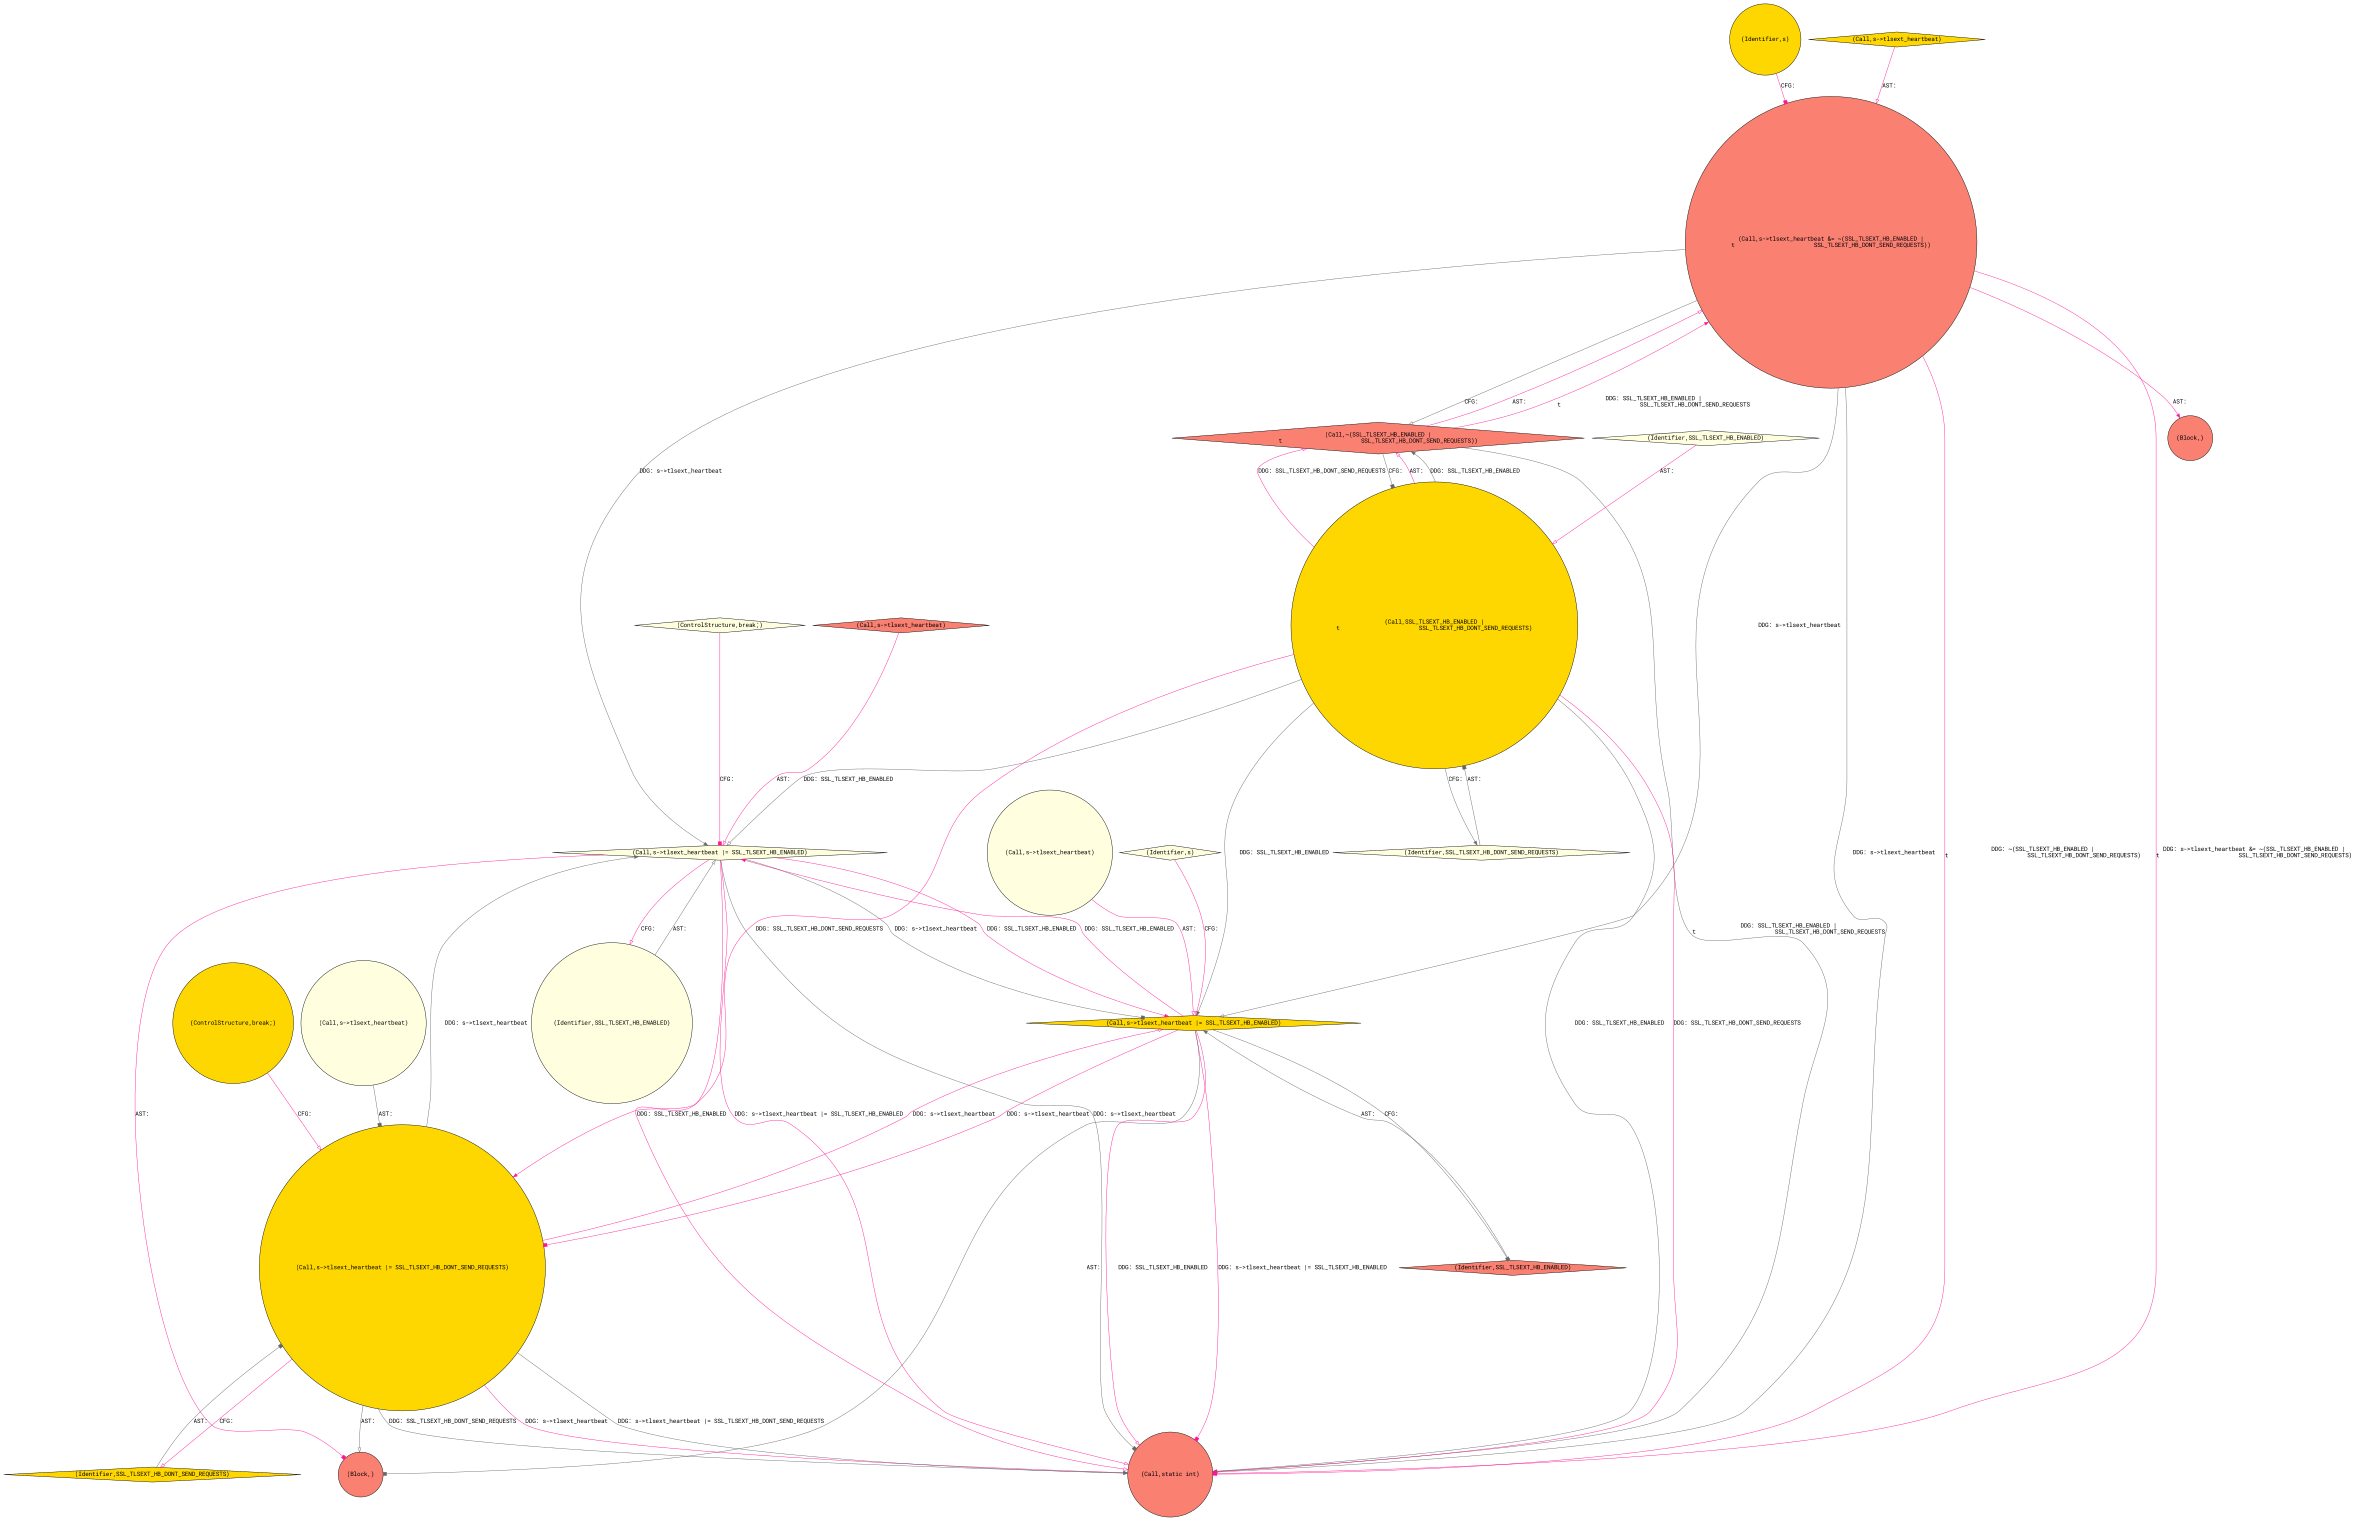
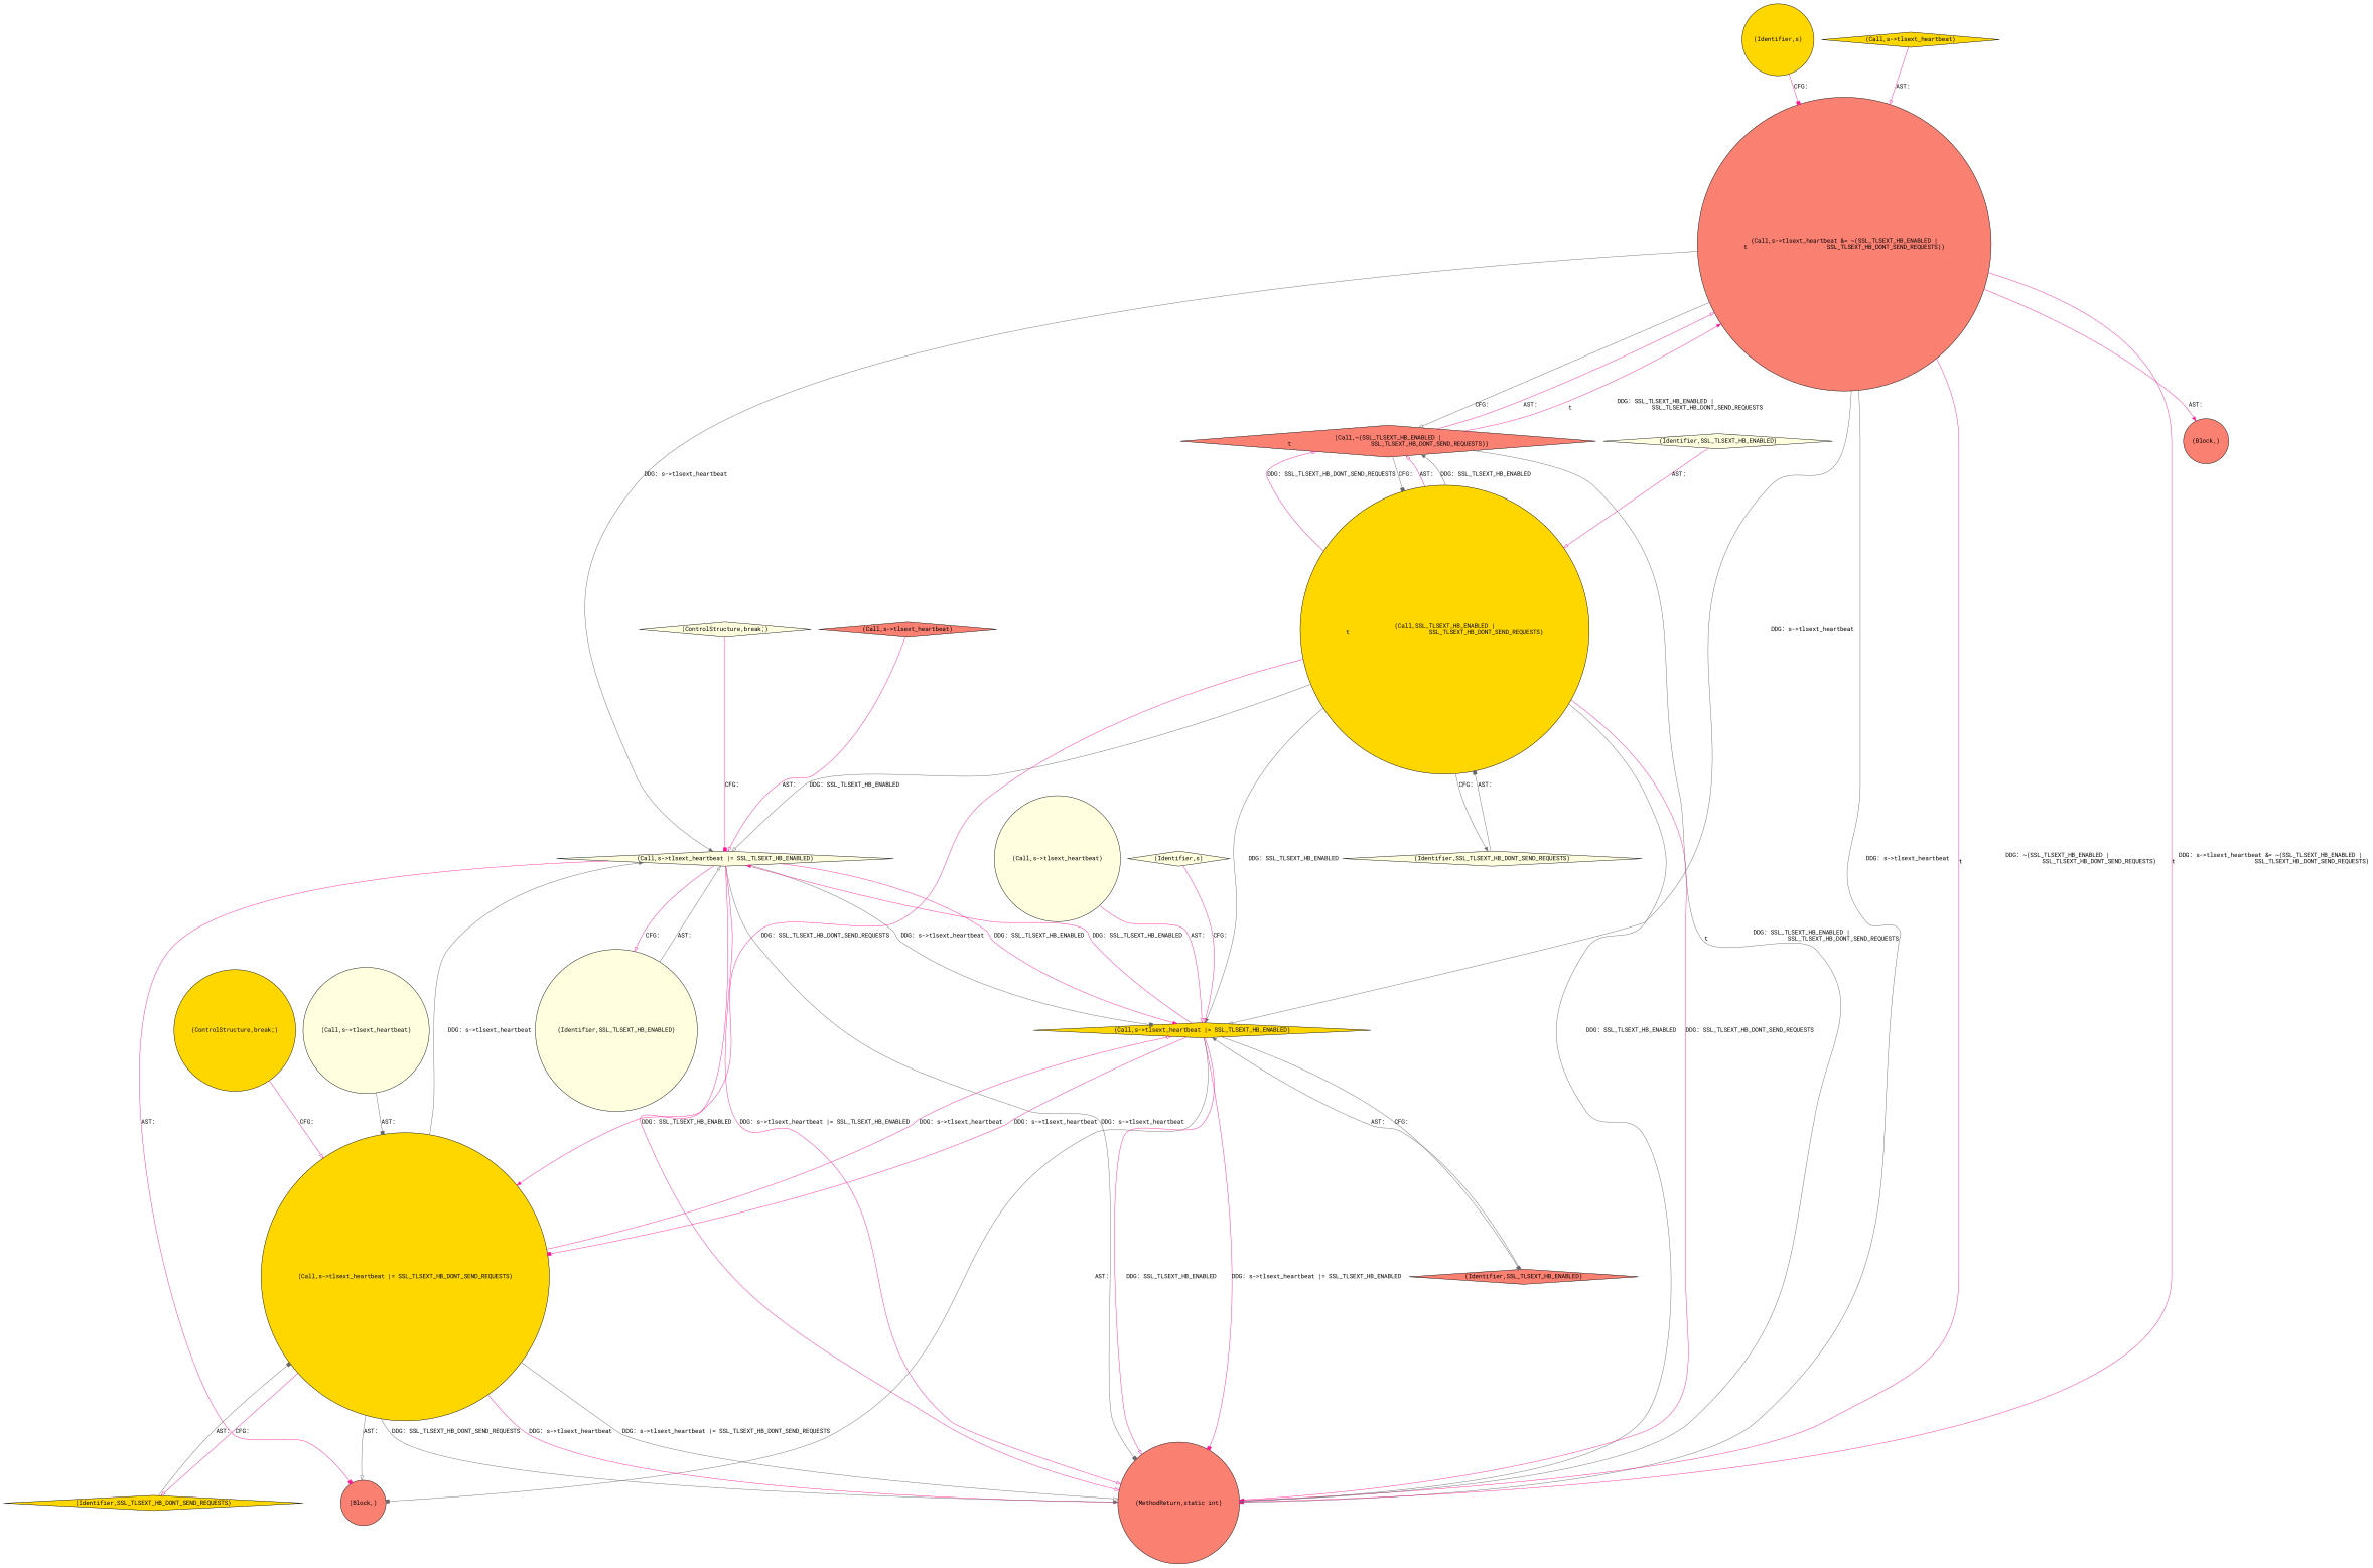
  digraph {
    fontname="Roboto Mono"
    node [style=filled fillcolor=lightyellow shape=diamond fontname="Roboto Mono"]
    edge [color=deeppink arrowhead=onormal fontname="Roboto Mono"]
    n1 [label="(Call,s->tlsext_heartbeat |= SSL_TLSEXT_HB_ENABLED)"]
    n2 [label="(Call,s->tlsext_heartbeat |= SSL_TLSEXT_HB_ENABLED)" fillcolor=gold]
    n3 [label="(Identifier,SSL_TLSEXT_HB_ENABLED)" shape=circle]
-   n4 [label="(Call,static int)" fillcolor=salmon shape=circle]
+   n4 [label="(MethodReturn,static int)" fillcolor=salmon shape=circle]
    n5 [label="(Block,)" fillcolor=salmon shape=circle]
    n6 [label="(Call,s->tlsext_heartbeat &= ~(SSL_TLSEXT_HB_ENABLED |\n\t                       SSL_TLSEXT_HB_DONT_SEND_REQUESTS))" fillcolor=salmon shape=circle]
    n7 [label="(Call,~(SSL_TLSEXT_HB_ENABLED |\n\t                       SSL_TLSEXT_HB_DONT_SEND_REQUESTS))" fillcolor=salmon]
    n8 [label="(Block,)" fillcolor=salmon shape=circle]
    n9 [label="(Call,SSL_TLSEXT_HB_ENABLED |\n\t                       SSL_TLSEXT_HB_DONT_SEND_REQUESTS)" fillcolor=gold shape=circle]
    n10 [label="(Call,s->tlsext_heartbeat |= SSL_TLSEXT_HB_DONT_SEND_REQUESTS)" fillcolor=gold shape=circle]
    n11 [label="(Identifier,SSL_TLSEXT_HB_DONT_SEND_REQUESTS)"]
    n12 [label="(Identifier,SSL_TLSEXT_HB_DONT_SEND_REQUESTS)" fillcolor=gold]
    n13 [label="(Identifier,SSL_TLSEXT_HB_ENABLED)" fillcolor=salmon]
    n14 [label="(Identifier,s)" fillcolor=gold shape=circle]
    n15 [label="(ControlStructure,break;)"]
    n16 [label="(Call,s->tlsext_heartbeat)" fillcolor=salmon]
    n17 [label="(ControlStructure,break;)" fillcolor=gold shape=circle]
    n18 [label="(Call,s->tlsext_heartbeat)" shape=circle]
    n19 [label="(Identifier,s)"]
    n20 [label="(Call,s->tlsext_heartbeat)" shape=circle]
    n21 [label="(Call,s->tlsext_heartbeat)" fillcolor=gold]
    n22 [label="(Identifier,SSL_TLSEXT_HB_ENABLED)"]
    n1 -> n2 [label="DDG: s->tlsext_heartbeat" color=gray40 arrowhead=box]
    n1 -> n2 [label="DDG: SSL_TLSEXT_HB_ENABLED" arrowhead=normal]
    n1 -> n3 [label="CFG: "]
    n1 -> n4 [label="DDG: SSL_TLSEXT_HB_ENABLED"]
    n1 -> n4 [label="DDG: s->tlsext_heartbeat |= SSL_TLSEXT_HB_ENABLED"]
    n1 -> n4 [label="DDG: s->tlsext_heartbeat" color=gray40 arrowhead=box]
    n1 -> n5 [label="AST: " arrowhead=box]
    n2 -> n1 [label="DDG: SSL_TLSEXT_HB_ENABLED" arrowhead=normal]
    n2 -> n4 [label="DDG: s->tlsext_heartbeat |= SSL_TLSEXT_HB_ENABLED" arrowhead=box]
    n2 -> n4 [label="DDG: SSL_TLSEXT_HB_ENABLED"]
    n2 -> n5 [label="AST: " color=gray40 arrowhead=box]
    n2 -> n10 [label="DDG: s->tlsext_heartbeat" arrowhead=box]
    n2 -> n13 [label="CFG: " color=gray40 arrowhead=box]
    n3 -> n1 [label="AST: " color=gray40]
    n6 -> n1 [label="DDG: s->tlsext_heartbeat" color=gray40 arrowhead=normal]
    n6 -> n2 [label="DDG: s->tlsext_heartbeat" color=gray40]
    n6 -> n4 [label="DDG: s->tlsext_heartbeat" color=gray40 arrowhead=normal]
    n6 -> n4 [label="DDG: ~(SSL_TLSEXT_HB_ENABLED |\n\t                       SSL_TLSEXT_HB_DONT_SEND_REQUESTS)" arrowhead=normal]
    n6 -> n4 [label="DDG: s->tlsext_heartbeat &= ~(SSL_TLSEXT_HB_ENABLED |\n\t                       SSL_TLSEXT_HB_DONT_SEND_REQUESTS)" arrowhead=box]
    n6 -> n7 [label="CFG: " color=gray40]
    n6 -> n8 [label="AST: " arrowhead=normal]
    n7 -> n4 [label="DDG: SSL_TLSEXT_HB_ENABLED |\n\t                       SSL_TLSEXT_HB_DONT_SEND_REQUESTS" color=gray40]
    n7 -> n6 [label="AST: "]
    n7 -> n6 [label="DDG: SSL_TLSEXT_HB_ENABLED |\n\t                       SSL_TLSEXT_HB_DONT_SEND_REQUESTS" arrowhead=normal]
    n7 -> n9 [label="CFG: " color=gray40 arrowhead=box]
    n9 -> n1 [label="DDG: SSL_TLSEXT_HB_ENABLED" color=gray40]
    n9 -> n2 [label="DDG: SSL_TLSEXT_HB_ENABLED" color=gray40 arrowhead=normal]
    n9 -> n4 [label="DDG: SSL_TLSEXT_HB_ENABLED" color=gray40 arrowhead=normal]
    n9 -> n4 [label="DDG: SSL_TLSEXT_HB_DONT_SEND_REQUESTS" arrowhead=normal]
    n9 -> n7 [label="AST: "]
    n9 -> n7 [label="DDG: SSL_TLSEXT_HB_ENABLED" color=gray40 arrowhead=normal]
    n9 -> n7 [label="DDG: SSL_TLSEXT_HB_DONT_SEND_REQUESTS"]
    n9 -> n10 [label="DDG: SSL_TLSEXT_HB_DONT_SEND_REQUESTS" arrowhead=normal]
    n9 -> n11 [label="CFG: " color=gray40 arrowhead=normal]
    n10 -> n1 [label="DDG: s->tlsext_heartbeat" color=gray40 arrowhead=normal]
    n10 -> n2 [label="DDG: s->tlsext_heartbeat"]
    n10 -> n4 [label="DDG: s->tlsext_heartbeat"]
    n10 -> n4 [label="DDG: s->tlsext_heartbeat |= SSL_TLSEXT_HB_DONT_SEND_REQUESTS" color=gray40]
    n10 -> n4 [label="DDG: SSL_TLSEXT_HB_DONT_SEND_REQUESTS" color=gray40 arrowhead=normal]
    n10 -> n5 [label="AST: " color=gray40]
    n10 -> n12 [label="CFG: "]
    n11 -> n9 [label="AST: " color=gray40 arrowhead=box]
    n12 -> n10 [label="AST: " color=gray40 arrowhead=box]
    n13 -> n2 [label="AST: " color=gray40 arrowhead=normal]
    n14 -> n6 [label="CFG: " arrowhead=box]
    n15 -> n1 [label="CFG: " arrowhead=box]
    n16 -> n1 [label="AST: "]
    n17 -> n10 [label="CFG: "]
    n18 -> n2 [label="AST: "]
    n19 -> n2 [label="CFG: "]
    n20 -> n10 [label="AST: " color=gray40 arrowhead=box]
    n21 -> n6 [label="AST: "]
    n22 -> n9 [label="AST: "]
  }
